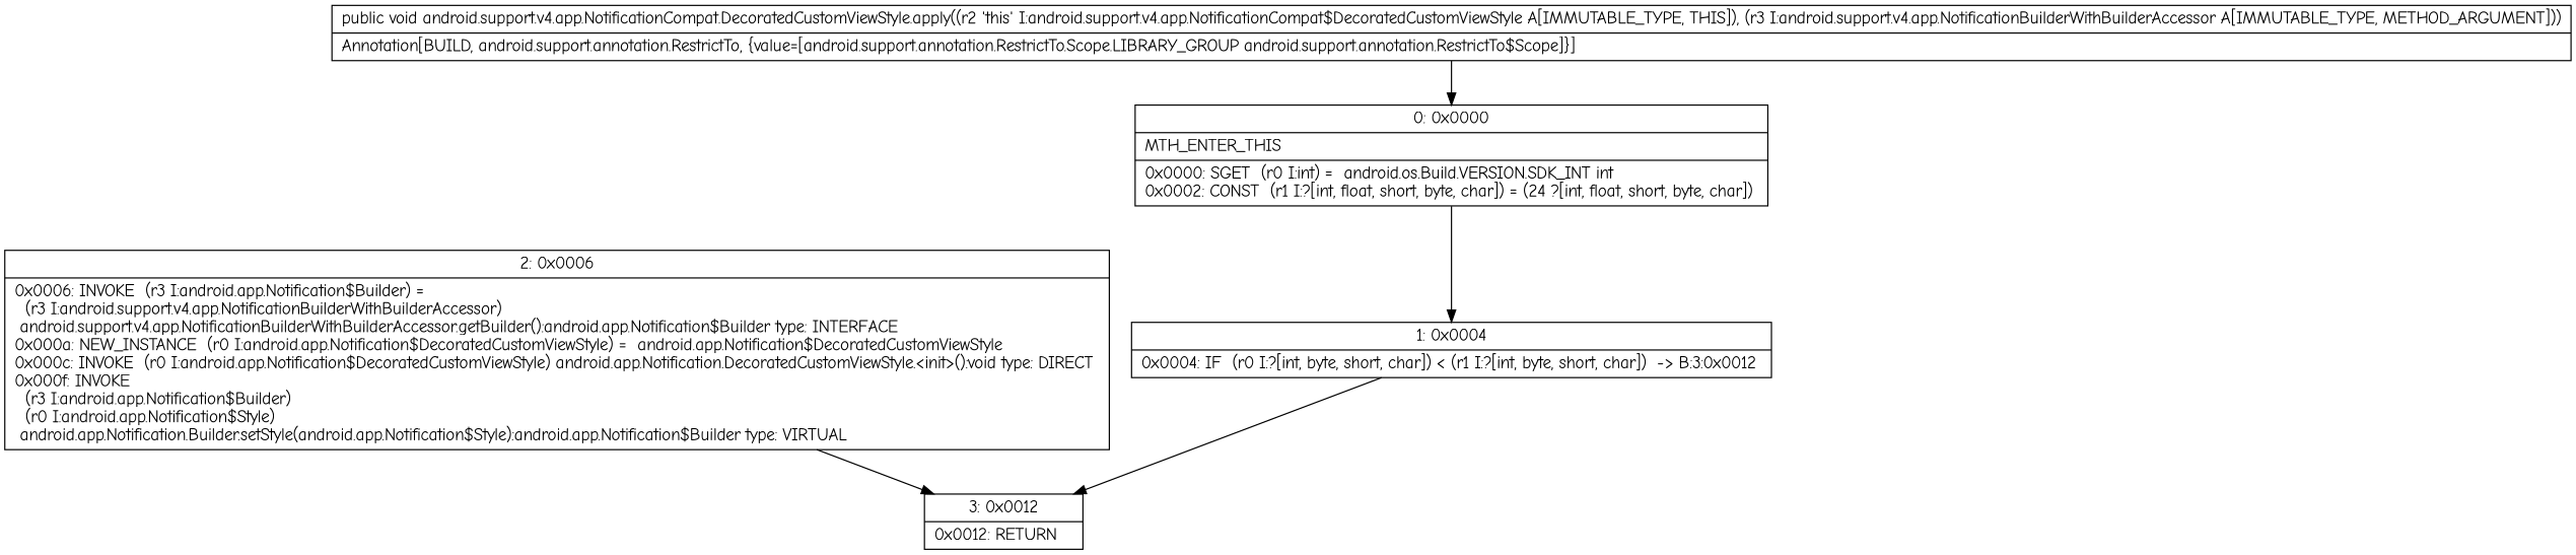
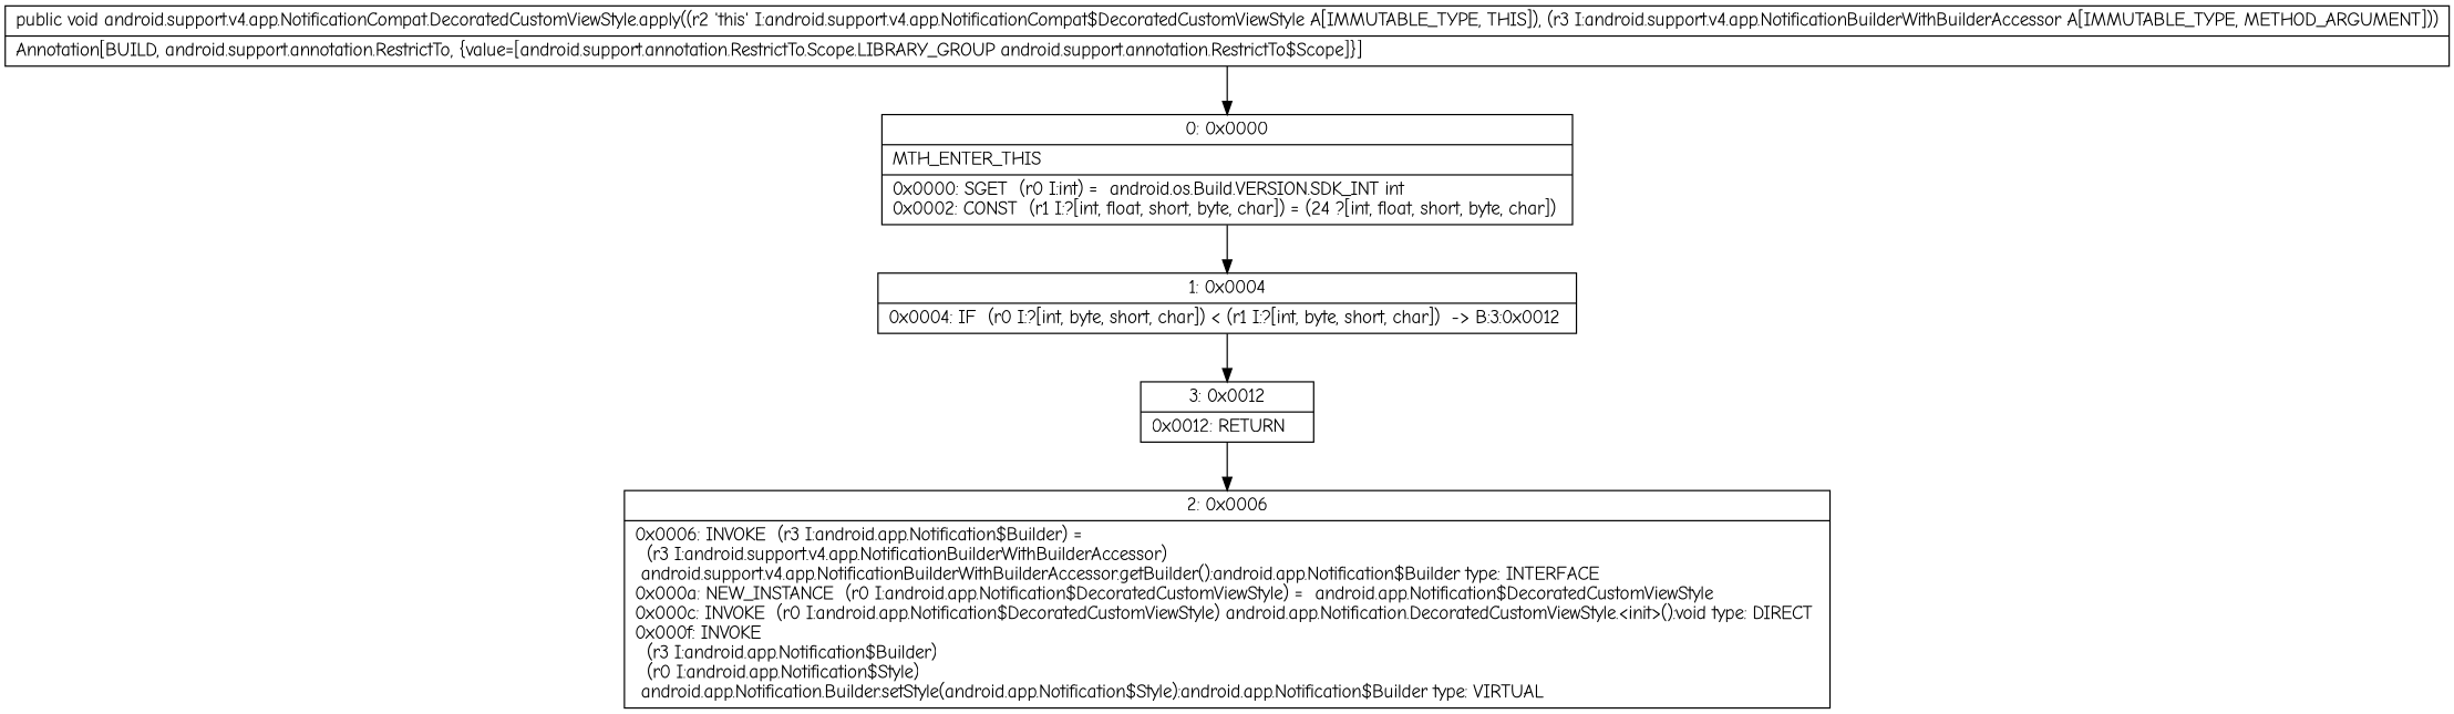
  digraph {
    fontname="Comic Neue"
    node [fontname="Comic Neue" shape=record]
    edge [fontname="Comic Neue"]
    n1 [label="{0\:\ 0x0000|MTH_ENTER_THIS\l|0x0000: SGET  (r0 I:int) =  android.os.Build.VERSION.SDK_INT int \l0x0002: CONST  (r1 I:?[int, float, short, byte, char]) = (24 ?[int, float, short, byte, char]) \l}"]
    n2 [label="{1\:\ 0x0004|0x0004: IF  (r0 I:?[int, byte, short, char]) \< (r1 I:?[int, byte, short, char])  \-\> B:3:0x0012 \l}"]
    n3 [label="{3\:\ 0x0012|0x0012: RETURN   \l}"]
    n4 [label="{2\:\ 0x0006|0x0006: INVOKE  (r3 I:android.app.Notification$Builder) = \l  (r3 I:android.support.v4.app.NotificationBuilderWithBuilderAccessor)\l android.support.v4.app.NotificationBuilderWithBuilderAccessor.getBuilder():android.app.Notification$Builder type: INTERFACE \l0x000a: NEW_INSTANCE  (r0 I:android.app.Notification$DecoratedCustomViewStyle) =  android.app.Notification$DecoratedCustomViewStyle \l0x000c: INVOKE  (r0 I:android.app.Notification$DecoratedCustomViewStyle) android.app.Notification.DecoratedCustomViewStyle.\<init\>():void type: DIRECT \l0x000f: INVOKE  \l  (r3 I:android.app.Notification$Builder)\l  (r0 I:android.app.Notification$Style)\l android.app.Notification.Builder.setStyle(android.app.Notification$Style):android.app.Notification$Builder type: VIRTUAL \l}"]
    n5 [label="{public void android.support.v4.app.NotificationCompat.DecoratedCustomViewStyle.apply((r2 'this' I:android.support.v4.app.NotificationCompat$DecoratedCustomViewStyle A[IMMUTABLE_TYPE, THIS]), (r3 I:android.support.v4.app.NotificationBuilderWithBuilderAccessor A[IMMUTABLE_TYPE, METHOD_ARGUMENT]))  | Annotation[BUILD, android.support.annotation.RestrictTo, \{value=[android.support.annotation.RestrictTo.Scope.LIBRARY_GROUP android.support.annotation.RestrictTo$Scope]\}]\l}"]
    n1 -> n2
    n2 -> n3
-   n4 -> n3
+   n3 -> n4
    n5 -> n1
  }
